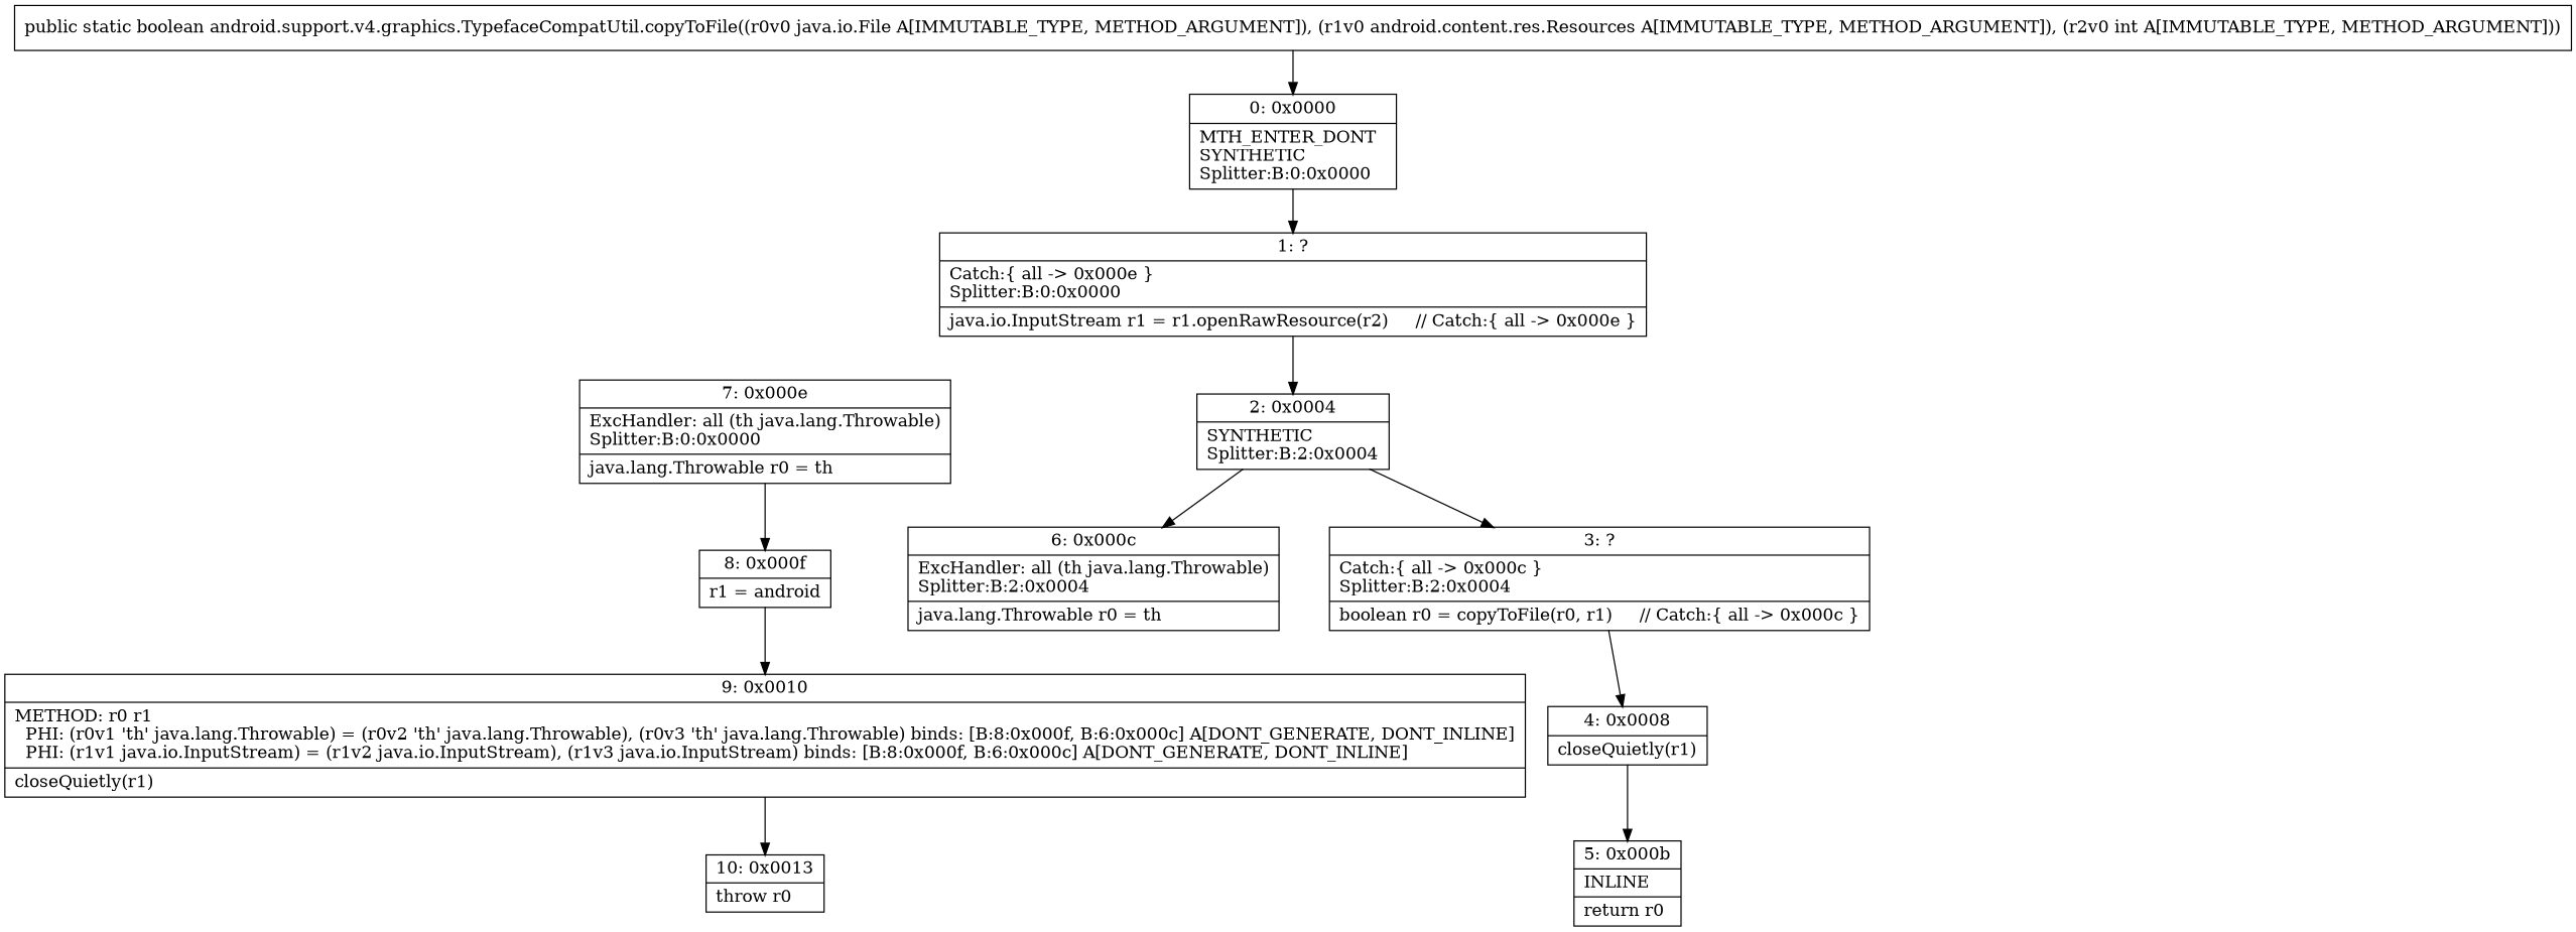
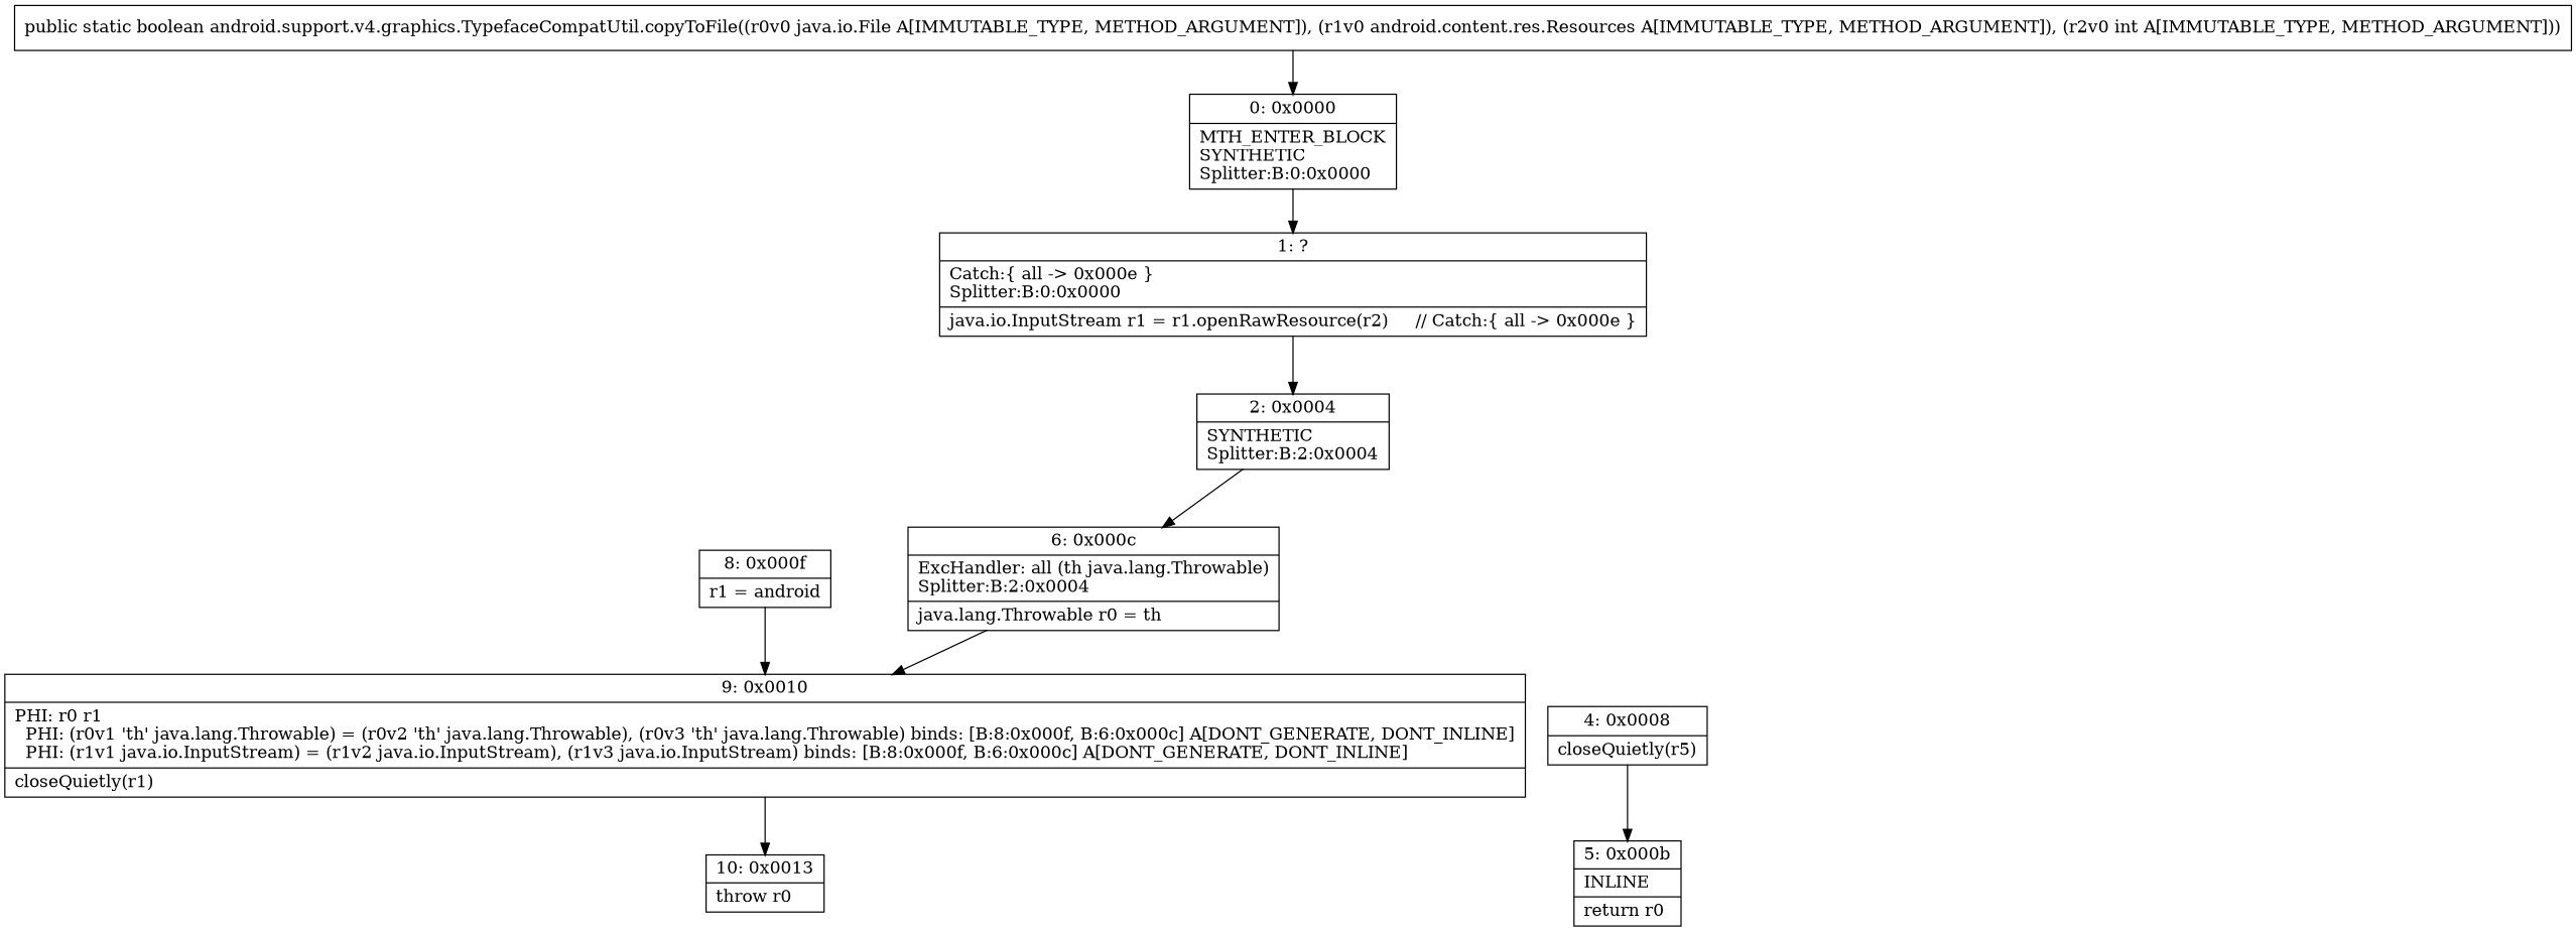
  digraph {
    node [shape=record]
-   n1 [label="{0\:\ 0x0000|MTH_ENTER_DONT\lSYNTHETIC\lSplitter:B:0:0x0000\l}"]
+   n1 [label="{0\:\ 0x0000|MTH_ENTER_BLOCK\lSYNTHETIC\lSplitter:B:0:0x0000\l}"]
    n2 [label="{1\:\ ?|Catch:\{ all \-\> 0x000e \}\lSplitter:B:0:0x0000\l|java.io.InputStream r1 = r1.openRawResource(r2)     \/\/ Catch:\{ all \-\> 0x000e \}\l}"]
    n3 [label="{2\:\ 0x0004|SYNTHETIC\lSplitter:B:2:0x0004\l}"]
-   n4 [label="{7\:\ 0x000e|ExcHandler: all (th java.lang.Throwable)\lSplitter:B:0:0x0000\l|java.lang.Throwable r0 = th\l}"]
    n5 [label="{8\:\ 0x000f|r1 = android\l}"]
-   n6 [label="{3\:\ ?|Catch:\{ all \-\> 0x000c \}\lSplitter:B:2:0x0004\l|boolean r0 = copyToFile(r0, r1)     \/\/ Catch:\{ all \-\> 0x000c \}\l}"]
    n7 [label="{6\:\ 0x000c|ExcHandler: all (th java.lang.Throwable)\lSplitter:B:2:0x0004\l|java.lang.Throwable r0 = th\l}"]
-   n8 [label="{4\:\ 0x0008|closeQuietly(r1)\l}"]
-   n9 [label="{9\:\ 0x0010|METHOD: r0 r1 \l  PHI: (r0v1 'th' java.lang.Throwable) = (r0v2 'th' java.lang.Throwable), (r0v3 'th' java.lang.Throwable) binds: [B:8:0x000f, B:6:0x000c] A[DONT_GENERATE, DONT_INLINE]\l  PHI: (r1v1 java.io.InputStream) = (r1v2 java.io.InputStream), (r1v3 java.io.InputStream) binds: [B:8:0x000f, B:6:0x000c] A[DONT_GENERATE, DONT_INLINE]\l|closeQuietly(r1)\l}"]
+   n8 [label="{4\:\ 0x0008|closeQuietly(r5)\l}"]
+   n9 [label="{9\:\ 0x0010|PHI: r0 r1 \l  PHI: (r0v1 'th' java.lang.Throwable) = (r0v2 'th' java.lang.Throwable), (r0v3 'th' java.lang.Throwable) binds: [B:8:0x000f, B:6:0x000c] A[DONT_GENERATE, DONT_INLINE]\l  PHI: (r1v1 java.io.InputStream) = (r1v2 java.io.InputStream), (r1v3 java.io.InputStream) binds: [B:8:0x000f, B:6:0x000c] A[DONT_GENERATE, DONT_INLINE]\l|closeQuietly(r1)\l}"]
    n10 [label="{5\:\ 0x000b|INLINE\l|return r0\l}"]
    n11 [label="{10\:\ 0x0013|throw r0\l}"]
    n12 [label="{public static boolean android.support.v4.graphics.TypefaceCompatUtil.copyToFile((r0v0 java.io.File A[IMMUTABLE_TYPE, METHOD_ARGUMENT]), (r1v0 android.content.res.Resources A[IMMUTABLE_TYPE, METHOD_ARGUMENT]), (r2v0 int A[IMMUTABLE_TYPE, METHOD_ARGUMENT])) }"]
    n1 -> n2
    n2 -> n3
-   n3 -> n6
    n3 -> n7
-   n4 -> n5
    n5 -> n9
-   n6 -> n8
+   n7 -> n9
    n8 -> n10
    n9 -> n11
    n12 -> n1
  }
